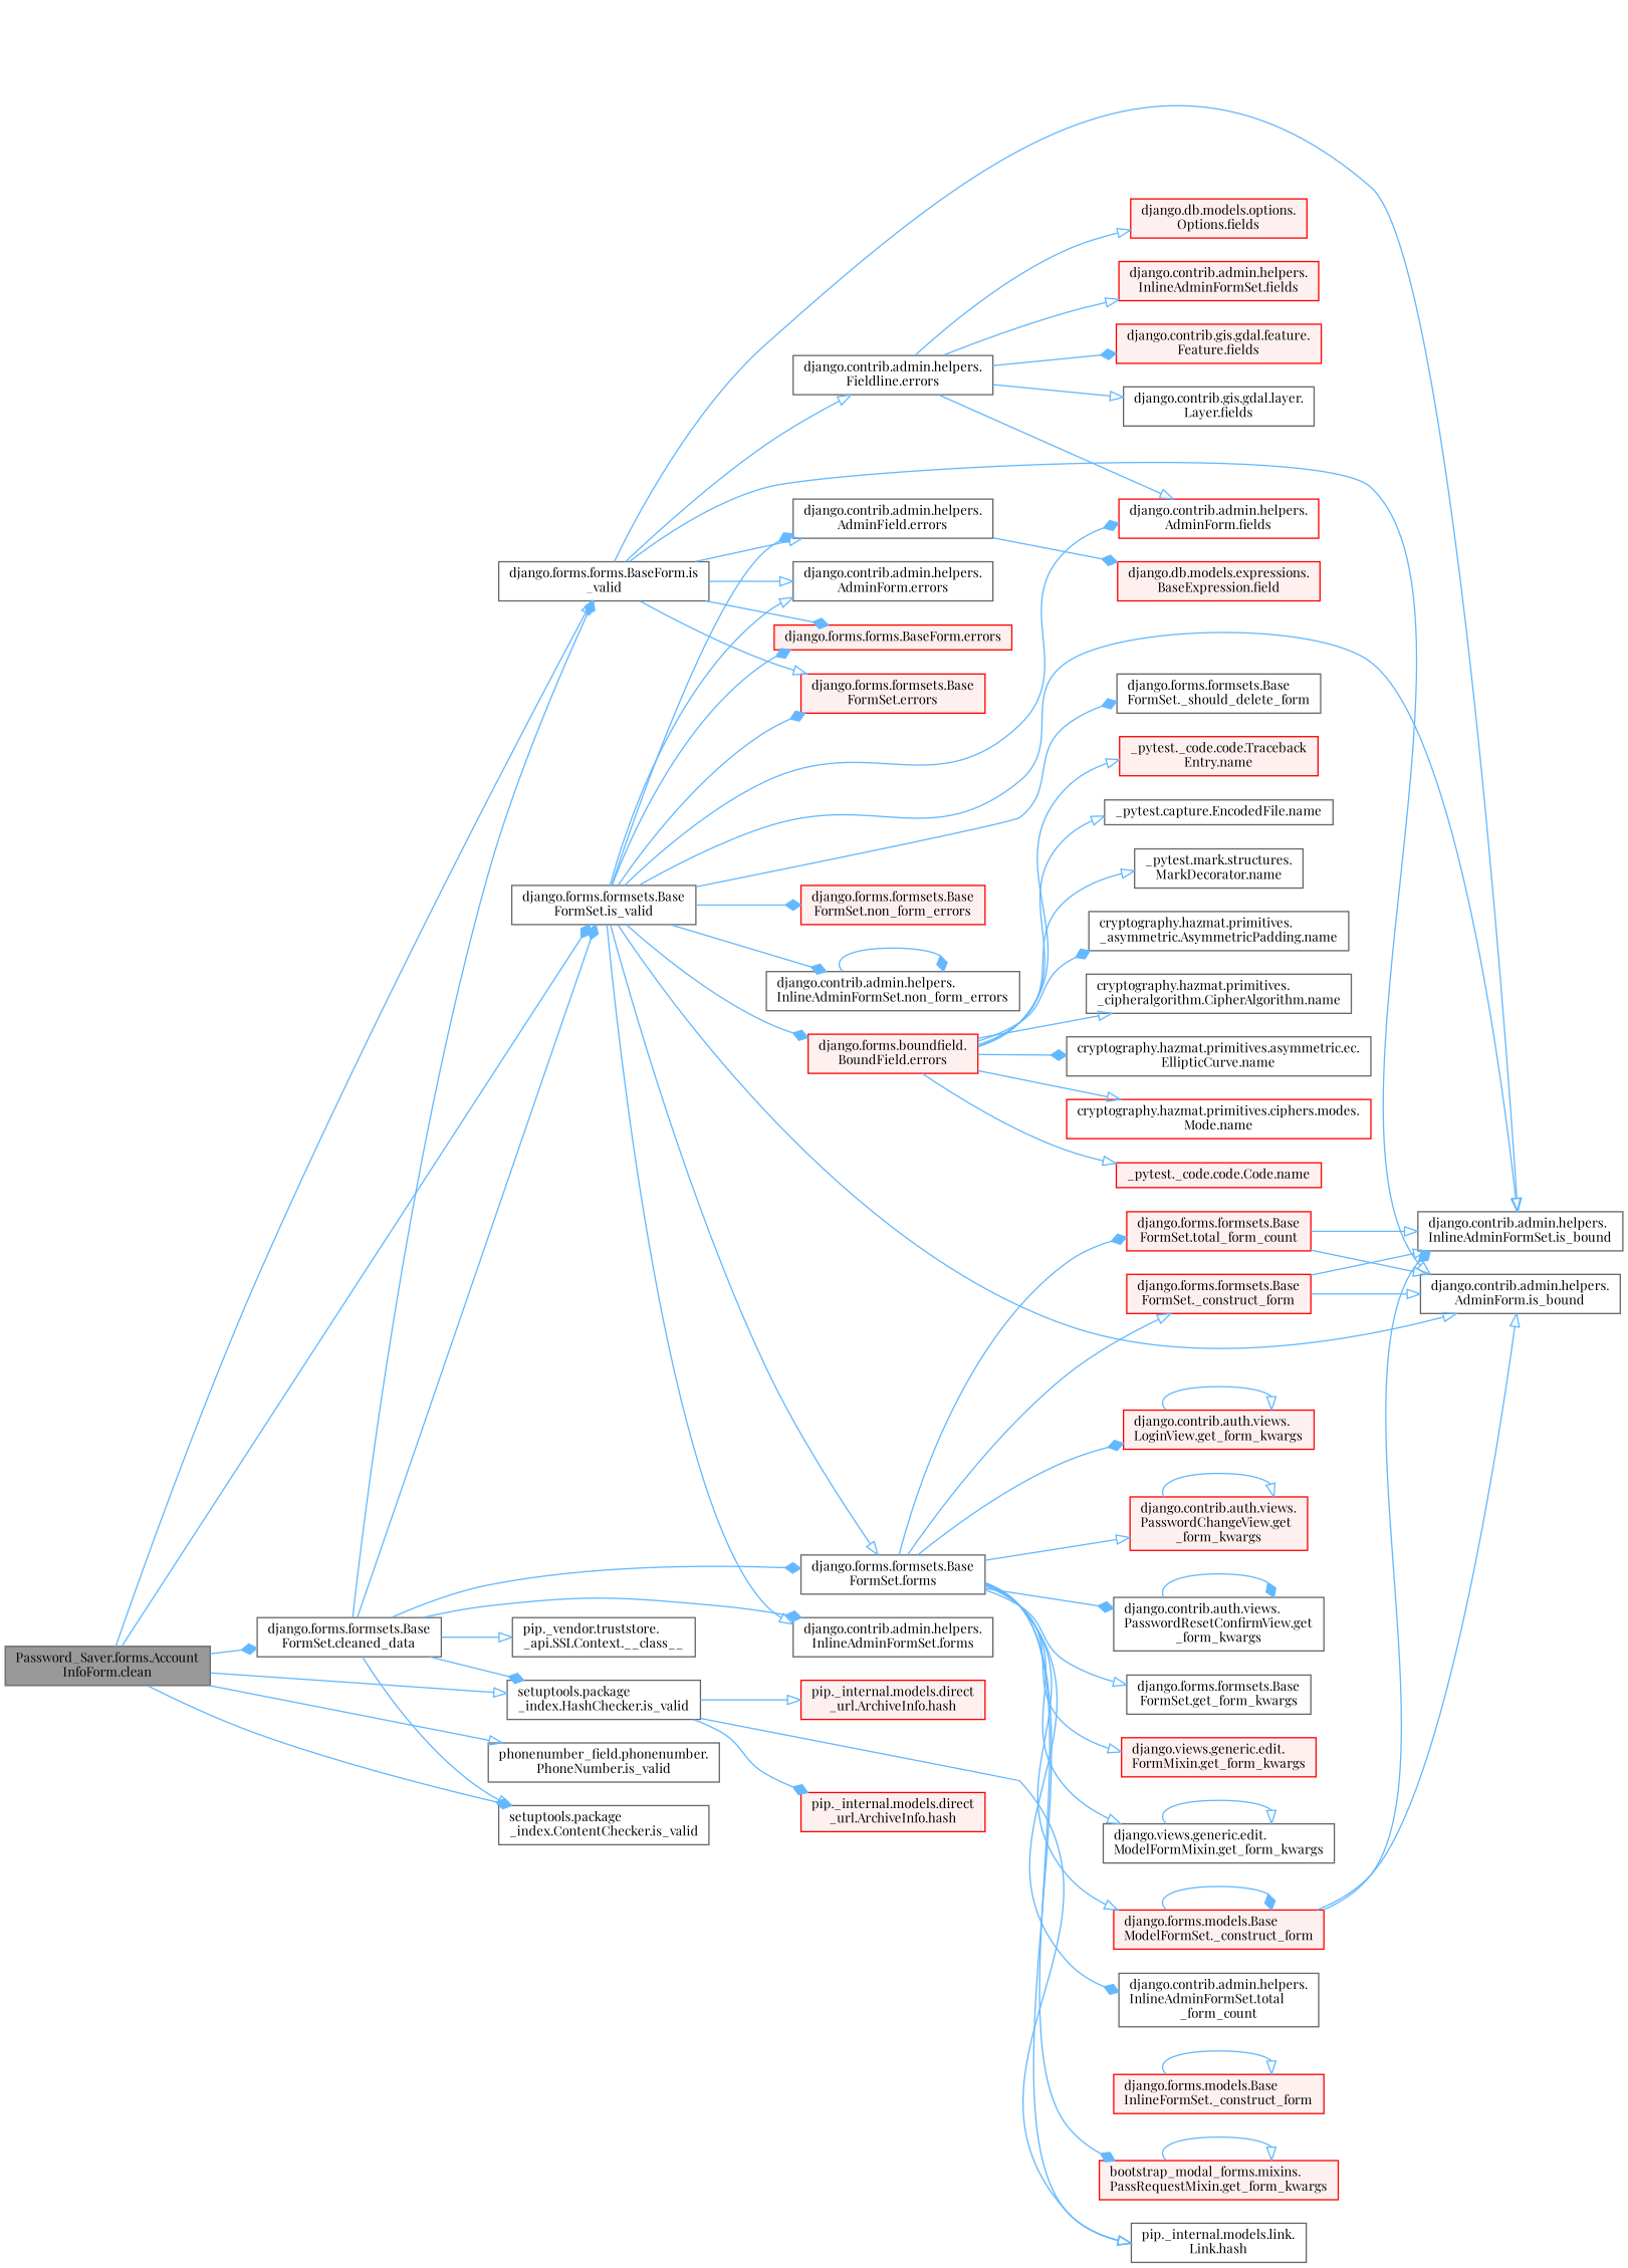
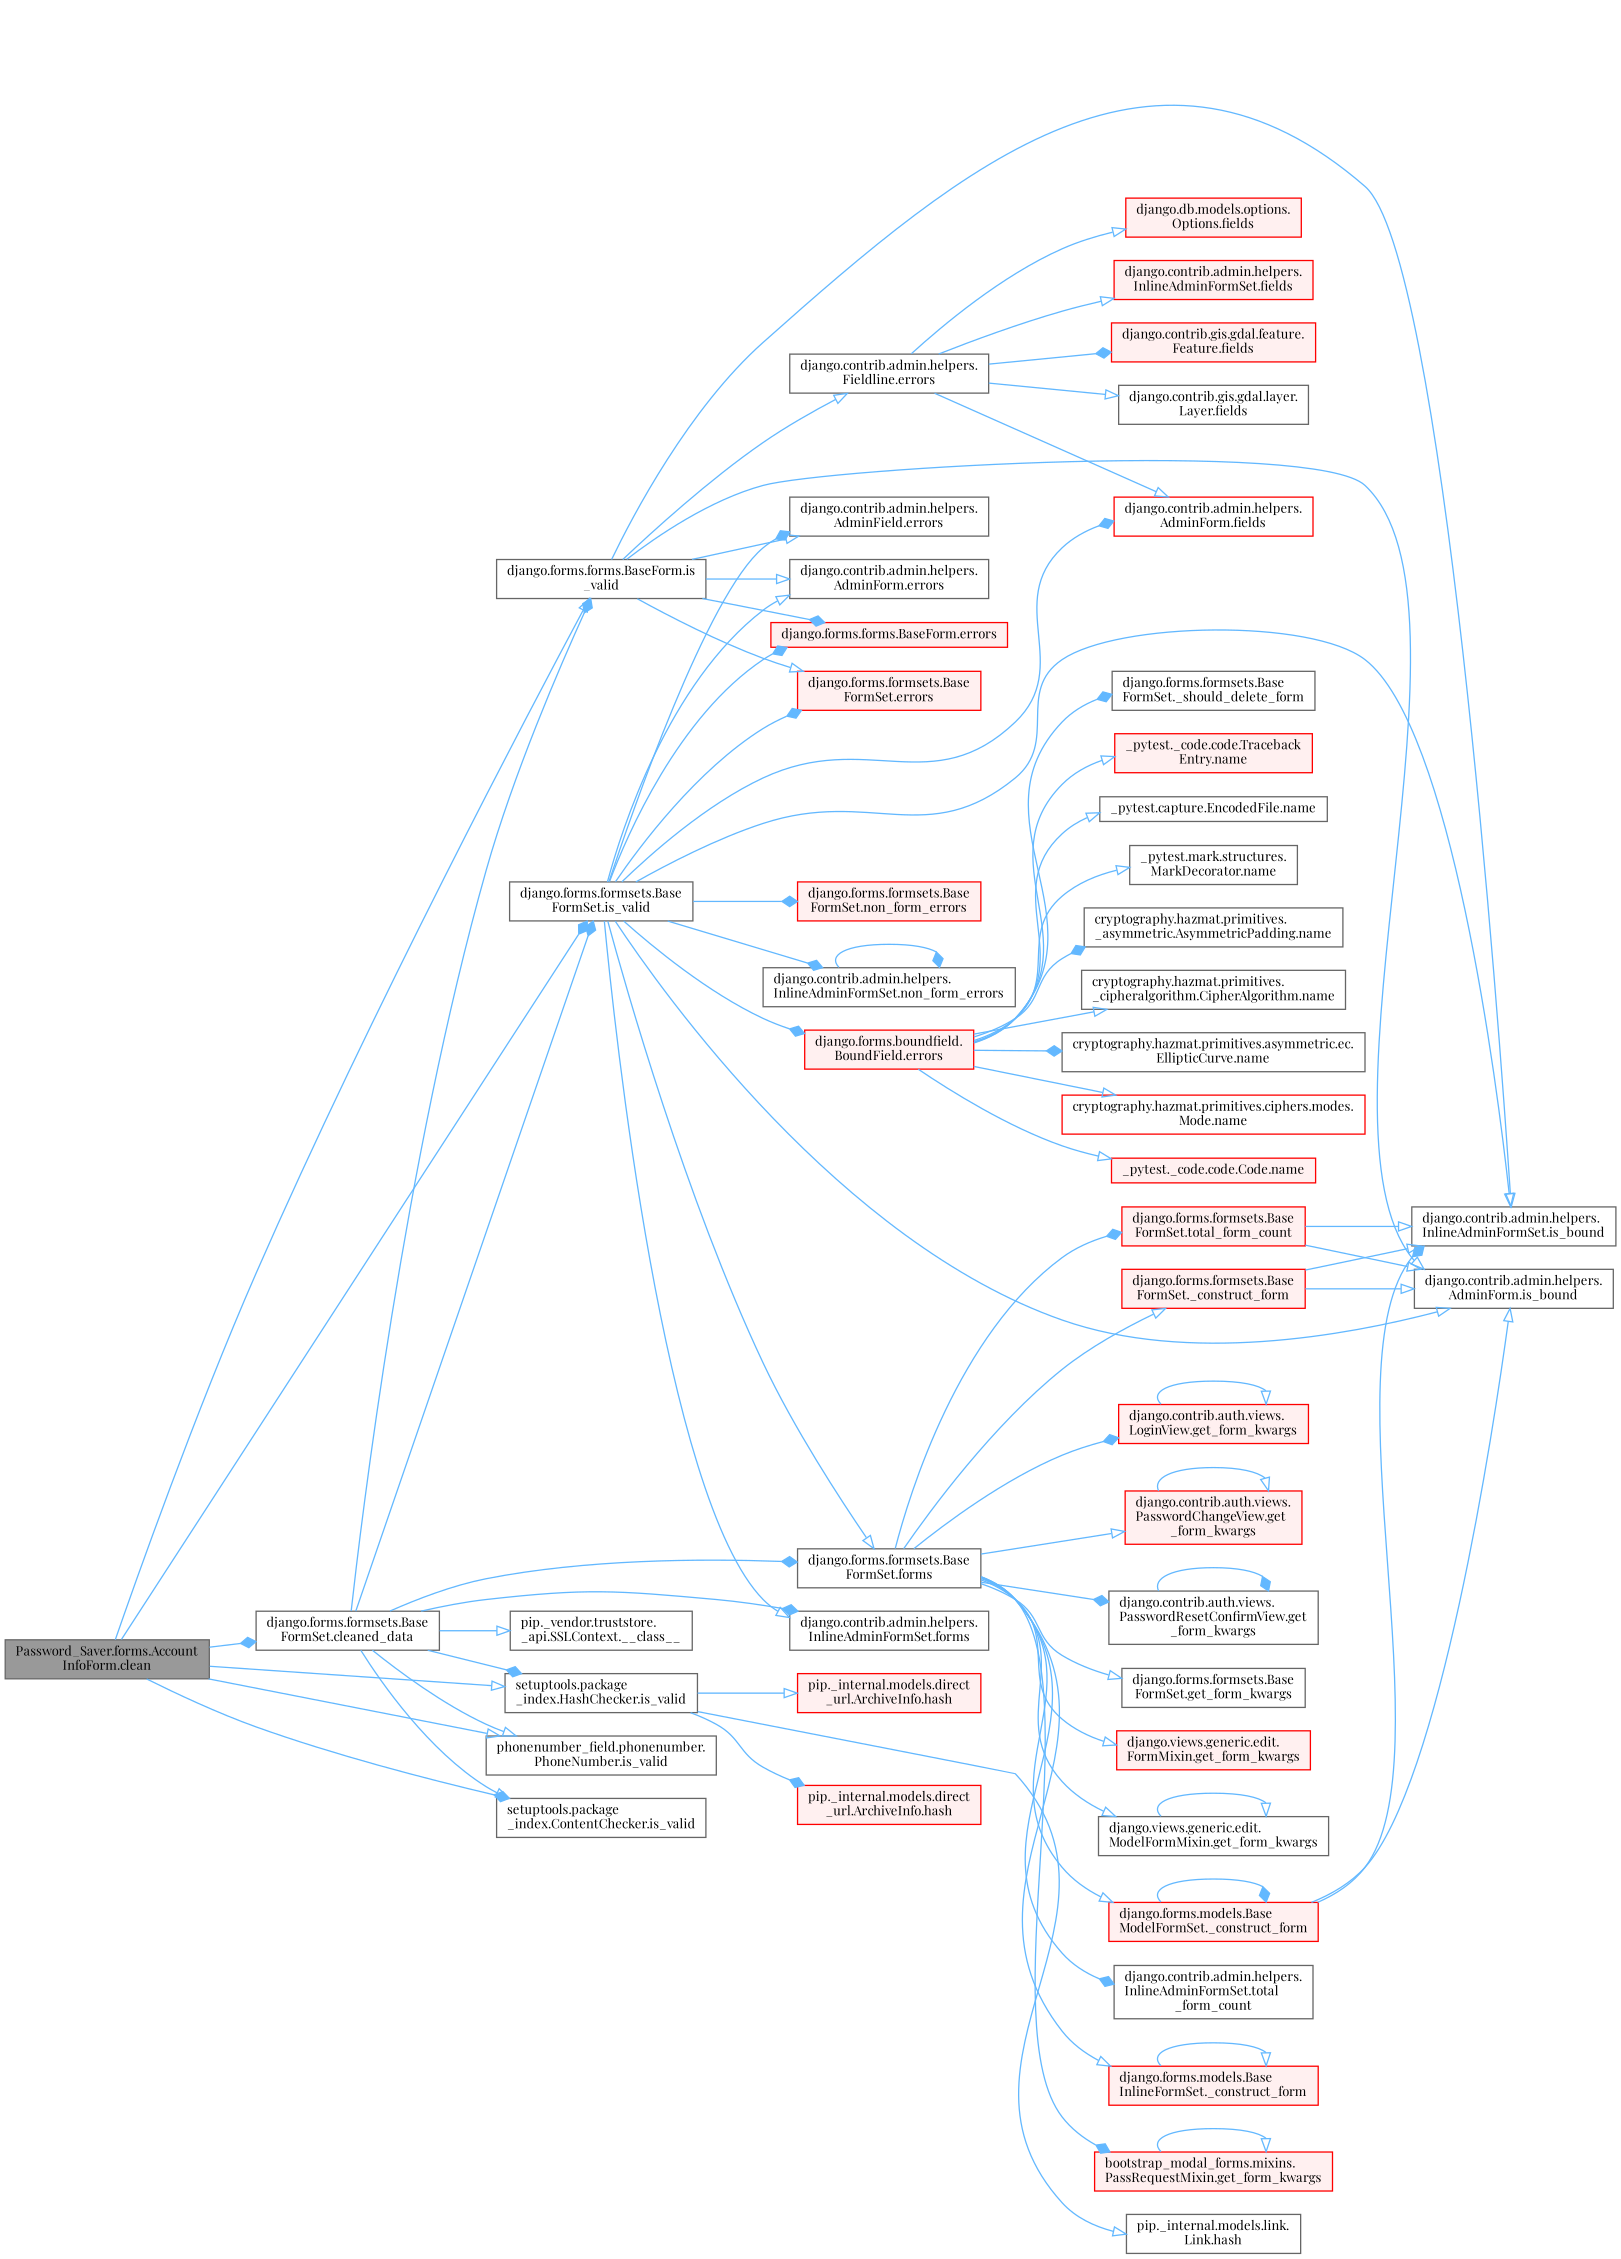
  digraph {
    fontname="Playfair Display"
    rankdir=LR
    node [color=grey40 fillcolor=white fontname="Playfair Display" fontsize=10 shape=box style=filled]
    edge [arrowhead=onormal color=steelblue1 fontname="Playfair Display" fontsize=10 labelfontname=Helvetica labelfontsize=10 style=solid]
    n1 [color=gray40 fillcolor=grey60 fontcolor=black height=0.2 label="Password_Saver.forms.Account\lInfoForm.clean" width=0.4]
    n2 [height=0.2 label="django.forms.formsets.Base\lFormSet.cleaned_data" width=0.4]
    n3 [height=0.2 label="django.forms.forms.BaseForm.is\l_valid" width=0.4]
    n4 [height=0.2 label="django.forms.formsets.Base\lFormSet.is_valid" width=0.4]
    n5 [height=0.2 label="phonenumber_field.phonenumber.\lPhoneNumber.is_valid" width=0.4]
    n6 [height=0.2 label="setuptools.package\l_index.ContentChecker.is_valid" width=0.4]
    n7 [height=0.2 label="setuptools.package\l_index.HashChecker.is_valid" width=0.4]
    n8 [height=0.2 label="pip._vendor.truststore.\l_api.SSLContext.__class__" width=0.4]
    n9 [height=0.2 label="django.contrib.admin.helpers.\lInlineAdminFormSet.forms" width=0.4]
    n10 [height=0.2 label="django.forms.formsets.Base\lFormSet.forms" width=0.4]
    n11 [height=0.2 label="django.contrib.admin.helpers.\lAdminForm.is_bound" width=0.4]
    n12 [height=0.2 label="django.contrib.admin.helpers.\lInlineAdminFormSet.is_bound" width=0.4]
    n13 [height=0.2 label="django.contrib.admin.helpers.\lAdminField.errors" width=0.4]
    n14 [height=0.2 label="django.contrib.admin.helpers.\lAdminForm.errors" width=0.4]
    n15 [height=0.2 label="django.contrib.admin.helpers.\lFieldline.errors" width=0.4]
    n16 [color=red fillcolor="#FFF0F0" height=0.2 label="django.forms.forms.BaseForm.errors" width=0.4]
    n17 [color=red fillcolor="#FFF0F0" height=0.2 label="django.forms.formsets.Base\lFormSet.errors" width=0.4]
    n18 [color=red fillcolor="#FFF0F0" height=0.2 label="django.forms.boundfield.\lBoundField.errors" width=0.4]
    n19 [color=red height=0.2 label="django.contrib.admin.helpers.\lAdminForm.fields" width=0.4]
    n20 [height=0.2 label="django.forms.formsets.Base\lFormSet._should_delete_form" width=0.4]
    n21 [height=0.2 label="django.contrib.admin.helpers.\lInlineAdminFormSet.non_form_errors" width=0.4]
    n22 [color=red fillcolor="#FFF0F0" height=0.2 label="django.forms.formsets.Base\lFormSet.non_form_errors" width=0.4]
    n23 [color=red fillcolor="#FFF0F0" height=0.2 label="pip._internal.models.direct\l_url.ArchiveInfo.hash" width=0.4]
    n24 [color=red fillcolor="#FFF0F0" height=0.2 label="pip._internal.models.direct\l_url.ArchiveInfo.hash" width=0.4]
    n25 [height=0.2 label="pip._internal.models.link.\lLink.hash" width=0.4]
    n26 [color=red fillcolor="#FFF0F0" height=0.2 label="django.forms.formsets.Base\lFormSet._construct_form" width=0.4]
    n27 [color=red fillcolor="#FFF0F0" height=0.2 label="django.forms.models.Base\lInlineFormSet._construct_form" width=0.4]
    n28 [color=red fillcolor="#FFF0F0" height=0.2 label="django.forms.models.Base\lModelFormSet._construct_form" width=0.4]
    n29 [color=red fillcolor="#FFF0F0" height=0.2 label="bootstrap_modal_forms.mixins.\lPassRequestMixin.get_form_kwargs" width=0.4]
    n30 [color=red fillcolor="#FFF0F0" height=0.2 label="django.contrib.auth.views.\lLoginView.get_form_kwargs" width=0.4]
    n31 [color=red fillcolor="#FFF0F0" height=0.2 label="django.contrib.auth.views.\lPasswordChangeView.get\l_form_kwargs" width=0.4]
    n32 [height=0.2 label="django.contrib.auth.views.\lPasswordResetConfirmView.get\l_form_kwargs" width=0.4]
    n33 [height=0.2 label="django.forms.formsets.Base\lFormSet.get_form_kwargs" width=0.4]
    n34 [color=red fillcolor="#FFF0F0" height=0.2 label="django.views.generic.edit.\lFormMixin.get_form_kwargs" width=0.4]
    n35 [height=0.2 label="django.views.generic.edit.\lModelFormMixin.get_form_kwargs" width=0.4]
    n36 [height=0.2 label="django.contrib.admin.helpers.\lInlineAdminFormSet.total\l_form_count" width=0.4]
    n37 [color=red fillcolor="#FFF0F0" height=0.2 label="django.forms.formsets.Base\lFormSet.total_form_count" width=0.4]
-   n38 [color=red fillcolor="#FFF0F0" height=0.2 label="django.db.models.expressions.\lBaseExpression.field" width=0.4]
    n39 [color=red fillcolor="#FFF0F0" height=0.2 label="django.contrib.admin.helpers.\lInlineAdminFormSet.fields" width=0.4]
    n40 [color=red fillcolor="#FFF0F0" height=0.2 label="django.contrib.gis.gdal.feature.\lFeature.fields" width=0.4]
    n41 [height=0.2 label="django.contrib.gis.gdal.layer.\lLayer.fields" width=0.4]
    n42 [color=red fillcolor="#FFF0F0" height=0.2 label="django.db.models.options.\lOptions.fields" width=0.4]
    n43 [color=red fillcolor="#FFF0F0" height=0.2 label="_pytest._code.code.Code.name" width=0.4]
    n44 [color=red fillcolor="#FFF0F0" height=0.2 label="_pytest._code.code.Traceback\lEntry.name" width=0.4]
    n45 [height=0.2 label="_pytest.capture.EncodedFile.name" width=0.4]
    n46 [height=0.2 label="_pytest.mark.structures.\lMarkDecorator.name" width=0.4]
    n47 [height=0.2 label="cryptography.hazmat.primitives.\l_asymmetric.AsymmetricPadding.name" width=0.4]
    n48 [height=0.2 label="cryptography.hazmat.primitives.\l_cipheralgorithm.CipherAlgorithm.name" width=0.4]
    n49 [height=0.2 label="cryptography.hazmat.primitives.asymmetric.ec.\lEllipticCurve.name" width=0.4]
    n50 [color=red height=0.2 label="cryptography.hazmat.primitives.ciphers.modes.\lMode.name" width=0.4]
    n1 -> n2 [arrowhead=diamond]
    n1 -> n3
    n1 -> n4 [arrowhead=diamond]
    n1 -> n5
    n1 -> n6 [arrowhead=diamond]
    n1 -> n7
    n2 -> n3 [arrowhead=diamond]
    n2 -> n4 [arrowhead=diamond]
+   n2 -> n5
    n2 -> n6
    n2 -> n7 [arrowhead=diamond]
    n2 -> n8
    n2 -> n9 [arrowhead=diamond]
    n2 -> n10 [arrowhead=diamond]
    n3 -> n11
    n3 -> n12
    n3 -> n13
    n3 -> n14
    n3 -> n15
    n3 -> n16 [arrowhead=diamond]
    n3 -> n17
    n4 -> n9
    n4 -> n10
    n4 -> n11
    n4 -> n12
    n4 -> n13 [arrowhead=diamond]
    n4 -> n14
    n4 -> n16 [arrowhead=diamond]
    n4 -> n17 [arrowhead=diamond]
    n4 -> n18 [arrowhead=diamond]
    n4 -> n19 [arrowhead=diamond]
-   n4 -> n20 [arrowhead=diamond]
+   n18 -> n20 [arrowhead=diamond]
    n4 -> n21 [arrowhead=diamond]
    n4 -> n22 [arrowhead=diamond]
    n7 -> n23 [arrowhead=diamond]
    n7 -> n24
    n7 -> n25
    n10 -> n26
-   n10 -> n25
+   n10 -> n27
    n10 -> n28
    n10 -> n29 [arrowhead=diamond]
    n10 -> n30 [arrowhead=diamond]
    n10 -> n31
    n10 -> n32 [arrowhead=diamond]
    n10 -> n33
    n10 -> n34
    n10 -> n35
    n10 -> n36 [arrowhead=diamond]
    n10 -> n37 [arrowhead=diamond]
-   n13 -> n38 [arrowhead=diamond]
    n15 -> n19
    n15 -> n39
    n15 -> n40 [arrowhead=diamond]
    n15 -> n41
    n15 -> n42
    n18 -> n43
    n18 -> n44
    n18 -> n45
    n18 -> n46
    n18 -> n47 [arrowhead=diamond]
    n18 -> n48
    n18 -> n49 [arrowhead=diamond]
    n18 -> n50
    n21 -> n21 [arrowhead=diamond]
    n26 -> n11
    n26 -> n12
    n27 -> n27
    n28 -> n11
    n28 -> n12 [arrowhead=diamond]
    n28 -> n28 [arrowhead=diamond]
    n29 -> n29
    n30 -> n30
    n31 -> n31
    n32 -> n32 [arrowhead=diamond]
    n35 -> n35
    n37 -> n11
    n37 -> n12
  }
